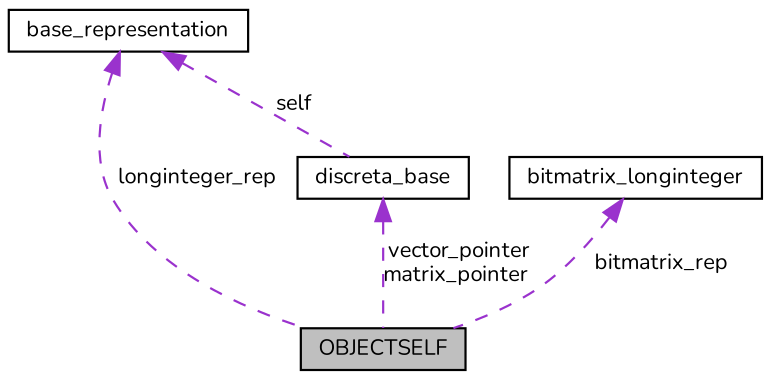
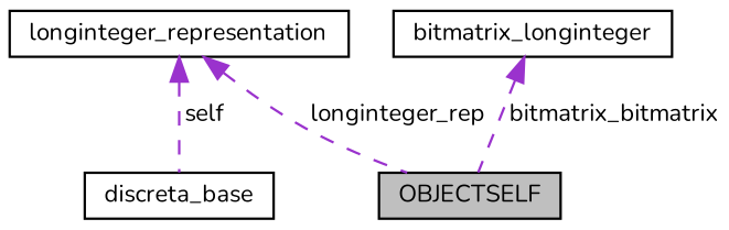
  digraph {
    fontname=Nunito
    node [color=black fillcolor=white fontname=Nunito fontsize=10 shape=record style=filled]
    edge [color=darkorchid3 dir=back fontname=Nunito fontsize=10 labelfontname=Helvetica labelfontsize=10 style=dashed]
    n1 [fillcolor=grey75 fontcolor=black height=0.2 label=OBJECTSELF width=0.4]
    n2 [height=0.2 label=discreta_base width=0.4]
-   n3 [height=0.2 label=base_representation width=0.4]
+   n3 [height=0.2 label=longinteger_representation width=0.4]
    n4 [height=0.2 label=bitmatrix_longinteger width=0.4]
-   n2 -> n1 [label=" vector_pointer\nmatrix_pointer"]
    n3 -> n1 [label=" longinteger_rep"]
    n3 -> n2 [label=" self"]
-   n4 -> n1 [label=" bitmatrix_rep"]
+   n4 -> n1 [label=" bitmatrix_bitmatrix"]
  }
